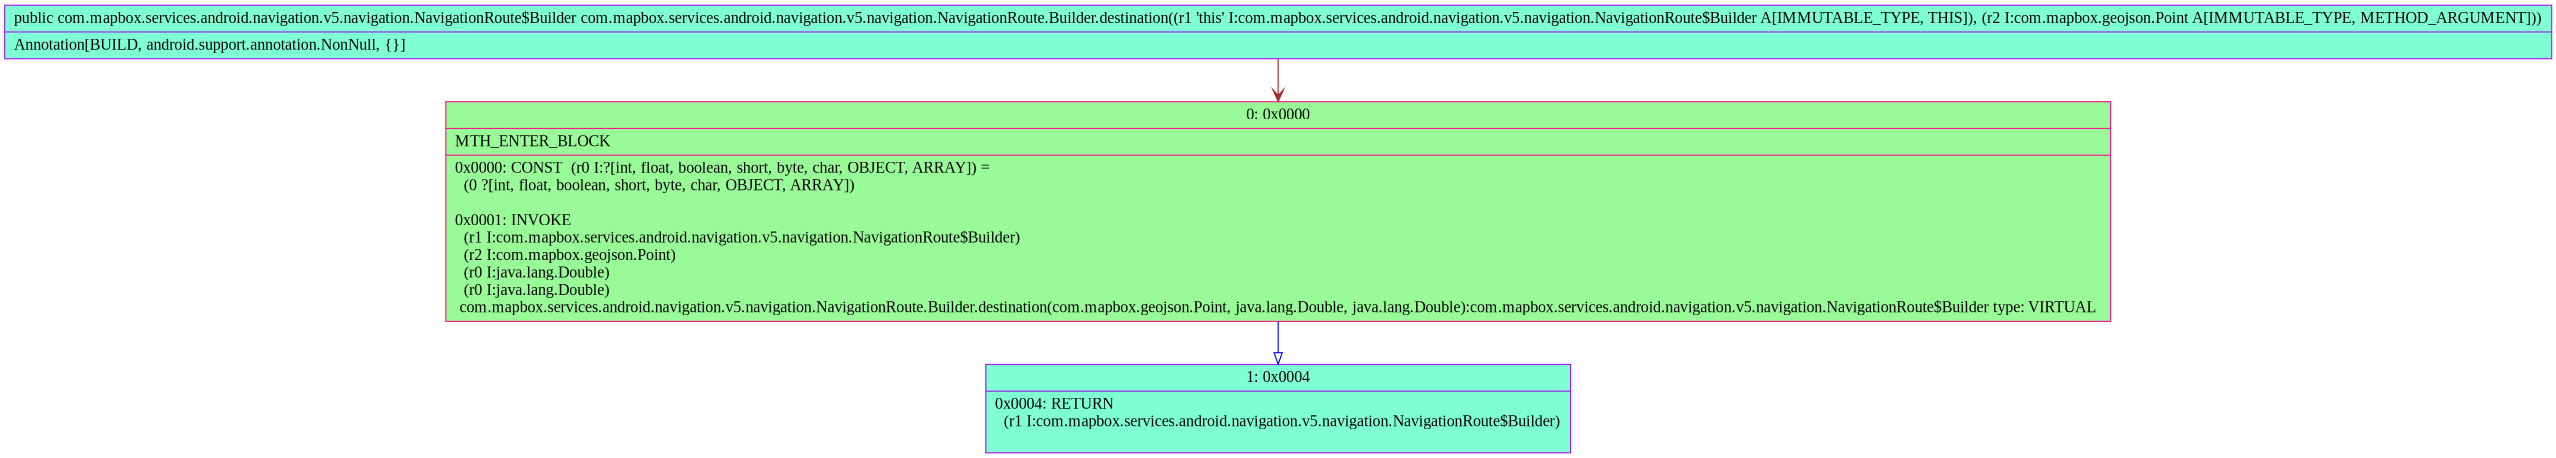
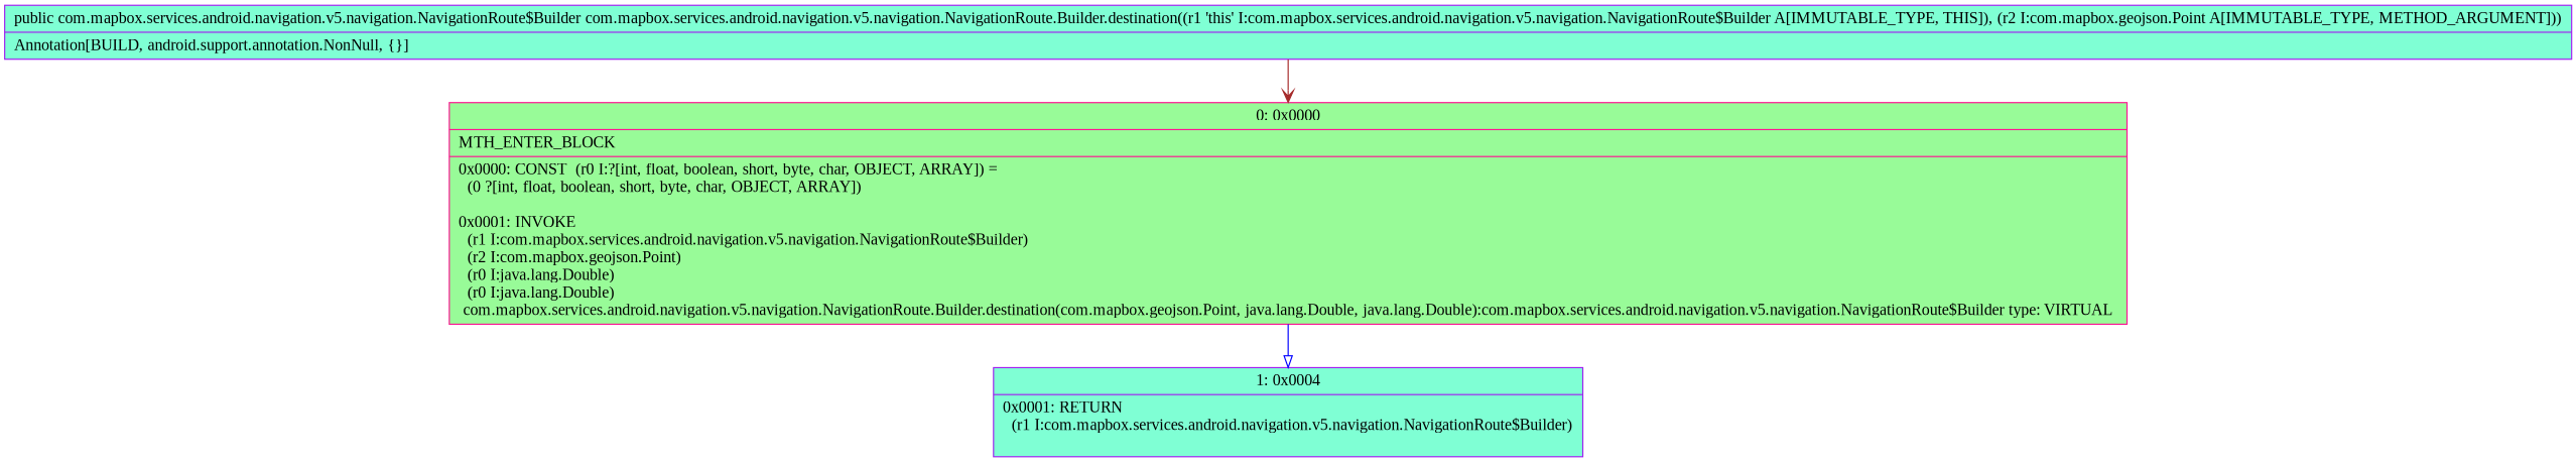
  digraph {
    fontname="Liberation Serif"
    node [shape=record style=filled fillcolor=aquamarine color=purple fontname="Liberation Serif"]
    edge [fontname="Liberation Serif"]
    n1 [label="{0\:\ 0x0000|MTH_ENTER_BLOCK\l|0x0000: CONST  (r0 I:?[int, float, boolean, short, byte, char, OBJECT, ARRAY]) = \l  (0 ?[int, float, boolean, short, byte, char, OBJECT, ARRAY])\l \l0x0001: INVOKE  \l  (r1 I:com.mapbox.services.android.navigation.v5.navigation.NavigationRoute$Builder)\l  (r2 I:com.mapbox.geojson.Point)\l  (r0 I:java.lang.Double)\l  (r0 I:java.lang.Double)\l com.mapbox.services.android.navigation.v5.navigation.NavigationRoute.Builder.destination(com.mapbox.geojson.Point, java.lang.Double, java.lang.Double):com.mapbox.services.android.navigation.v5.navigation.NavigationRoute$Builder type: VIRTUAL \l}" fillcolor=palegreen color=deeppink]
-   n2 [label="{1\:\ 0x0004|0x0004: RETURN  \l  (r1 I:com.mapbox.services.android.navigation.v5.navigation.NavigationRoute$Builder)\l \l}"]
+   n2 [label="{1\:\ 0x0004|0x0001: RETURN  \l  (r1 I:com.mapbox.services.android.navigation.v5.navigation.NavigationRoute$Builder)\l \l}"]
    n3 [label="{public com.mapbox.services.android.navigation.v5.navigation.NavigationRoute$Builder com.mapbox.services.android.navigation.v5.navigation.NavigationRoute.Builder.destination((r1 'this' I:com.mapbox.services.android.navigation.v5.navigation.NavigationRoute$Builder A[IMMUTABLE_TYPE, THIS]), (r2 I:com.mapbox.geojson.Point A[IMMUTABLE_TYPE, METHOD_ARGUMENT]))  | Annotation[BUILD, android.support.annotation.NonNull, \{\}]\l}"]
    n1 -> n2 [color=blue arrowhead=onormal]
    n3 -> n1 [color=brown arrowhead=vee]
  }
